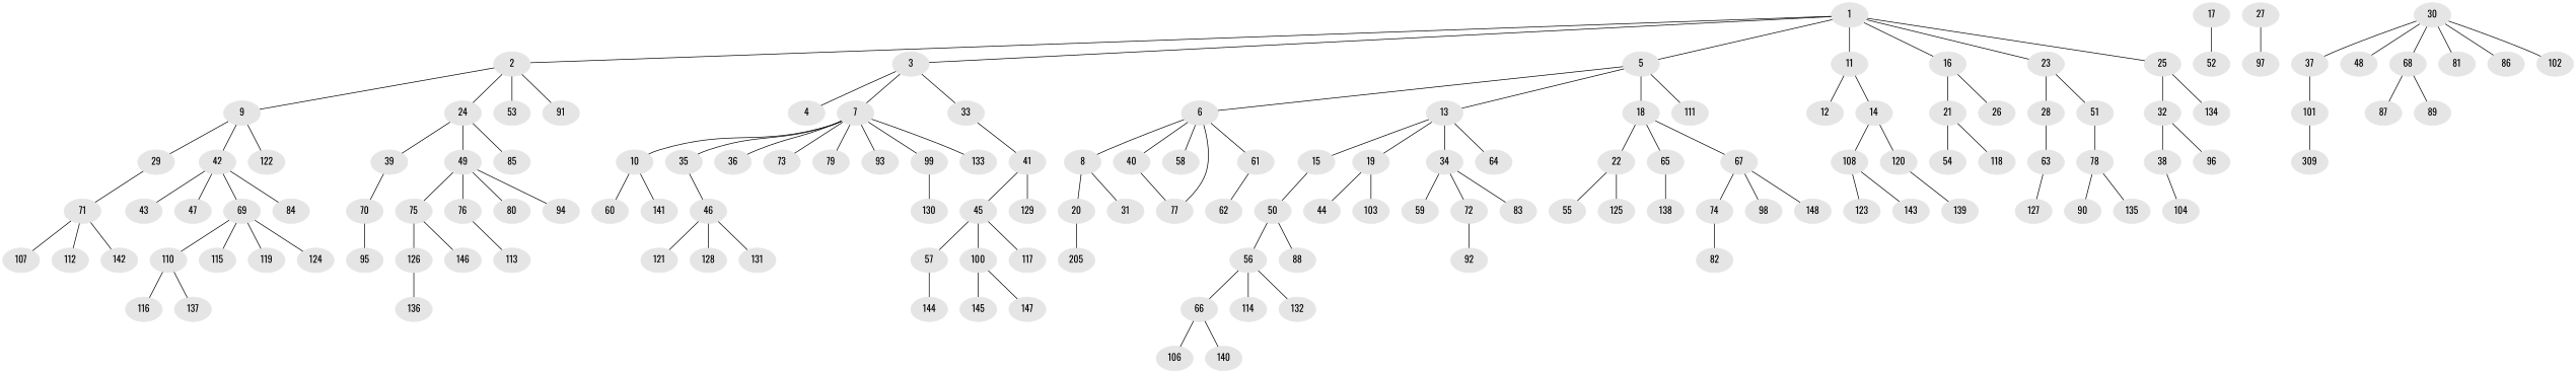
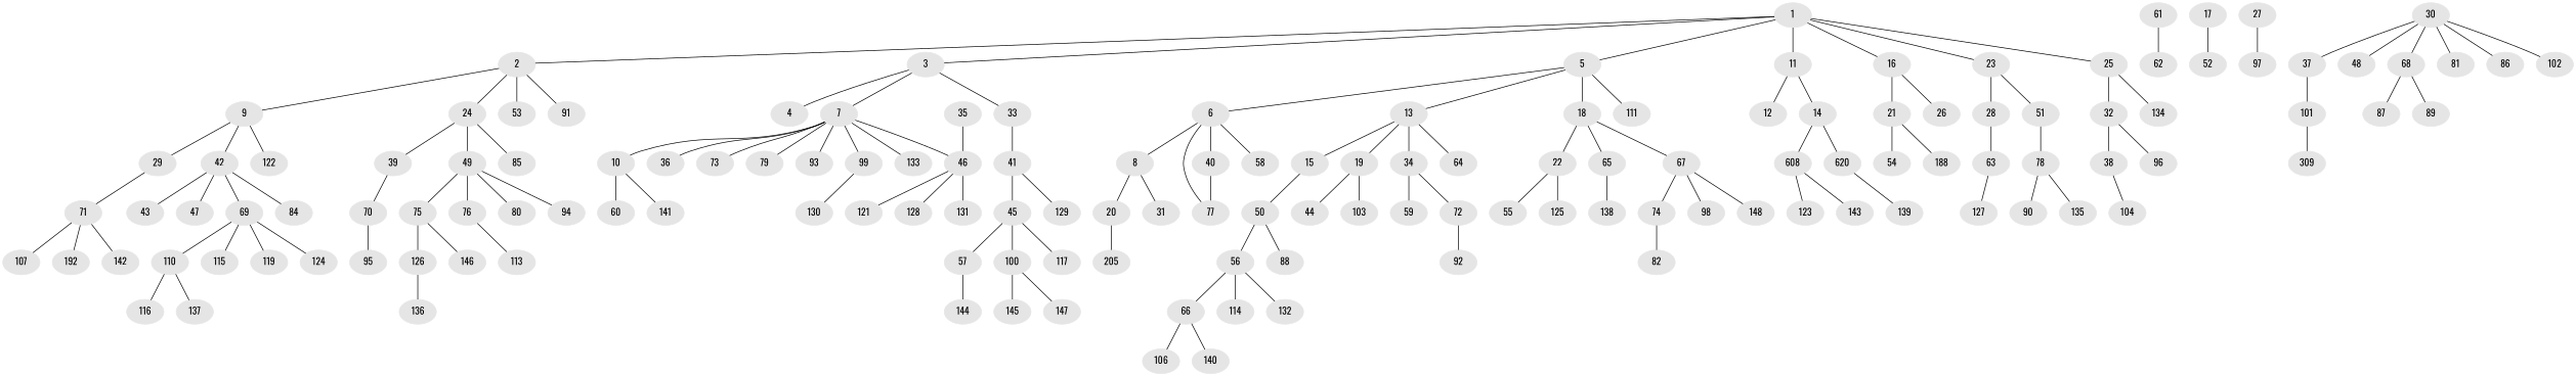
  graph {
    fontname=Oswald
    node [color=gray90 fontname=Oswald style=filled]
    edge [fontname=Oswald]
    1
    2
    3
    5
    11
    16
    23
    25
    9
    24
    53
    91
    4
    7
    33
    6
    13
    18
    111
    12
    14
    21
    26
    28
    51
    32
    134
    29
    42
    122
    39
    49
    85
    10
    35
    36
    73
    79
    93
    99
    133
    41
    8
    40
    58
    61
    77
    15
    19
    34
    64
    22
    65
    67
    20
    31
    17
    52
    62
    60
    141
    46
    130
    n64 [label=205]
    71
    43
    47
    69
    84
-   108
-   120
+   108 [label=608]
+   120 [label=620]
    50
    44
    103
    59
    72
-   83
    123
    143
    139
    56
    88
    54
-   118
+   118 [label=188]
    55
    125
    27
    97
    138
    74
    98
    148
    63
    78
    70
    75
    76
    80
    94
    38
    96
    30
    37
    48
    68
    81
    86
    102
    127
    107
-   112
+   112 [label=192]
    142
    101
    87
    89
    104
    45
    129
    92
    121
    128
    131
    n123 [label=309]
    95
    57
    100
    117
    110
    115
    119
    124
    144
    145
    147
    126
    146
    113
    66
    114
    132
    90
    135
    106
    140
    82
    116
    137
    136
    1 -- 2
    1 -- 3
    1 -- 5
    1 -- 11
    1 -- 16
    1 -- 23
    1 -- 25
    2 -- 9
    2 -- 24
    2 -- 53
    2 -- 91
    3 -- 4
    3 -- 7
    3 -- 33
    5 -- 6
    5 -- 13
    5 -- 18
    5 -- 111
    11 -- 12
    11 -- 14
    16 -- 21
    16 -- 26
    23 -- 28
    23 -- 51
    25 -- 32
    25 -- 134
    9 -- 29
    9 -- 42
    9 -- 122
    24 -- 39
    24 -- 49
    24 -- 85
    7 -- 10
-   7 -- 35
+   7 -- 46
    7 -- 36
    7 -- 73
    7 -- 79
    7 -- 93
    7 -- 99
    7 -- 133
    33 -- 41
    6 -- 8
    6 -- 40
    6 -- 58
-   6 -- 61
    6 -- 77
    13 -- 15
    13 -- 19
    13 -- 34
    13 -- 64
    18 -- 22
    18 -- 65
    18 -- 67
    14 -- 108
    14 -- 120
    21 -- 54
    21 -- 118
    28 -- 63
    51 -- 78
    32 -- 38
    32 -- 96
    29 -- 71
    42 -- 43
    42 -- 47
    42 -- 69
    42 -- 84
    39 -- 70
    49 -- 75
    49 -- 76
    49 -- 80
    49 -- 94
    10 -- 60
    10 -- 141
    35 -- 46
    99 -- 130
    41 -- 45
    41 -- 129
    8 -- 20
    8 -- 31
    40 -- 77
    61 -- 62
    15 -- 50
    19 -- 44
    19 -- 103
    34 -- 59
    34 -- 72
-   34 -- 83
    22 -- 55
    22 -- 125
    65 -- 138
    67 -- 74
    67 -- 98
    67 -- 148
    20 -- n64
    17 -- 52
    46 -- 121
    46 -- 128
    46 -- 131
    71 -- 107
    71 -- 112
    71 -- 142
    69 -- 110
    69 -- 115
    69 -- 119
    69 -- 124
    108 -- 123
    108 -- 143
    120 -- 139
    50 -- 56
    50 -- 88
    72 -- 92
    56 -- 66
    56 -- 114
    56 -- 132
    27 -- 97
    74 -- 82
    63 -- 127
    78 -- 90
    78 -- 135
    70 -- 95
    75 -- 126
    75 -- 146
    76 -- 113
    38 -- 104
    30 -- 37
    30 -- 48
    30 -- 68
    30 -- 81
    30 -- 86
    30 -- 102
    37 -- 101
    68 -- 87
    68 -- 89
    101 -- n123
    45 -- 57
    45 -- 100
    45 -- 117
    57 -- 144
    100 -- 145
    100 -- 147
    110 -- 116
    110 -- 137
    126 -- 136
    66 -- 106
    66 -- 140
  }
